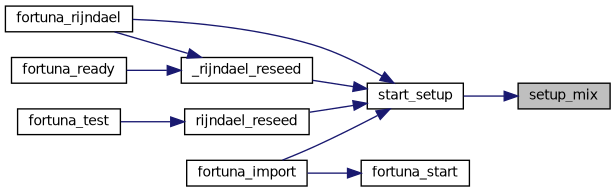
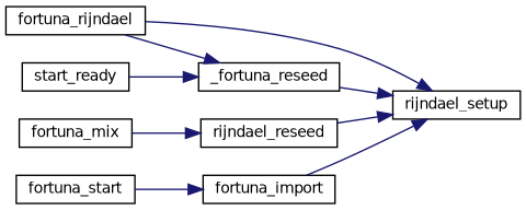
  digraph {
    rankdir=RL
    node [color=black fillcolor=white fontname=Helvetica fontsize=10 shape=record style=filled]
    edge [color=midnightblue dir=back fontname=Helvetica fontsize=10 labelfontname=Helvetica labelfontsize=10 style=solid]
-   n1 [fillcolor=grey75 fontcolor=black height=0.2 label=setup_mix width=0.4]
-   n2 [height=0.2 label=start_setup width=0.4]
-   n3 [height=0.2 label=_rijndael_reseed width=0.4]
+   n2 [height=0.2 label=rijndael_setup width=0.4]
+   n3 [height=0.2 label=_fortuna_reseed width=0.4]
    n4 [height=0.2 label=fortuna_rijndael width=0.4]
    n5 [height=0.2 label=rijndael_reseed width=0.4]
    n6 [height=0.2 label=fortuna_import width=0.4]
-   n7 [height=0.2 label=fortuna_ready width=0.4]
+   n7 [height=0.2 label=start_ready width=0.4]
    n8 [height=0.2 label=fortuna_start width=0.4]
-   n9 [height=0.2 label=fortuna_test width=0.4]
-   n1 -> n2
+   n9 [height=0.2 label=fortuna_mix width=0.4]
    n2 -> n3
    n2 -> n4
    n2 -> n5
    n2 -> n6
    n3 -> n4
    n3 -> n7
    n5 -> n9
-   n8 -> n6
+   n6 -> n8
  }
